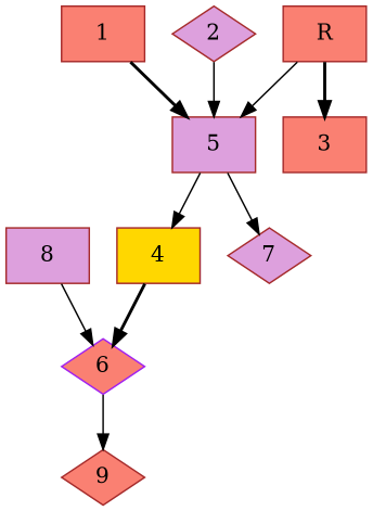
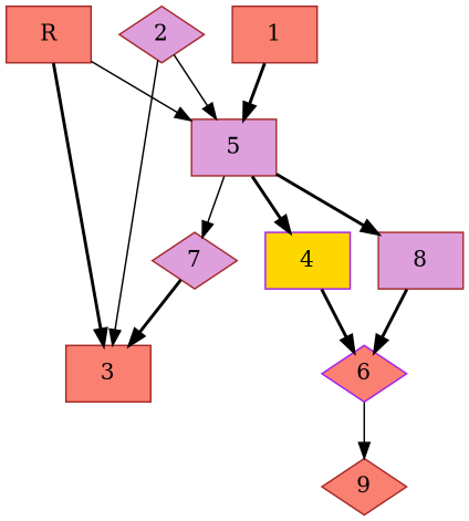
  digraph {
    node [color=brown fillcolor=salmon shape=box style=filled]
    edge [style=solid]
    5 [fillcolor=plum]
    1
-   4 [fillcolor=gold]
+   4 [color=purple fillcolor=gold]
    7 [fillcolor=plum shape=diamond]
    8 [fillcolor=plum]
    2 [fillcolor=plum shape=diamond]
    3
    6 [color=purple shape=diamond]
    9 [shape=diamond]
    R
-   5 -> 4
+   5 -> 4 [style=bold]
    5 -> 7
+   5 -> 8 [style=bold]
    1 -> 5 [style=bold]
    4 -> 6 [style=bold]
-   8 -> 6
+   7 -> 3 [style=bold]
+   8 -> 6 [style=bold]
    2 -> 5
+   2 -> 3
    6 -> 9
    R -> 5
    R -> 3 [style=bold]
  }
